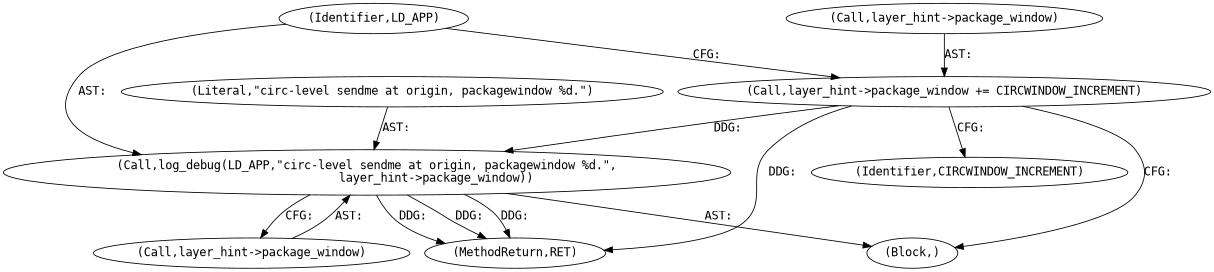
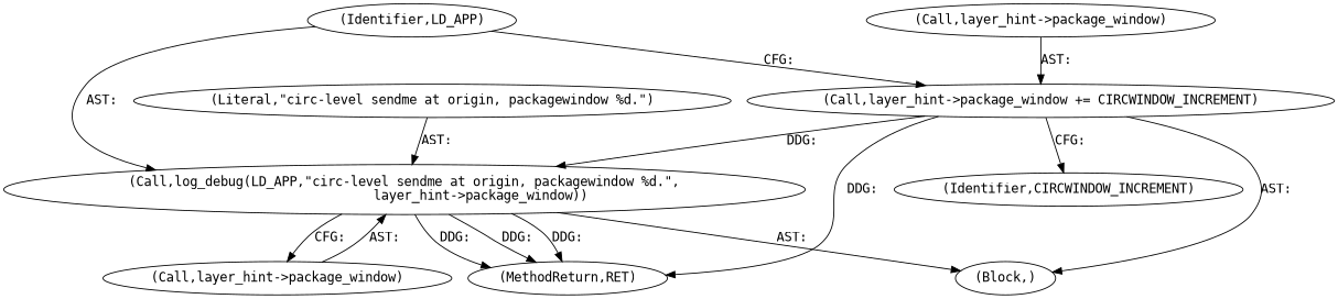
  digraph {
    fontname="DejaVu Sans Mono"
    node [fontname="DejaVu Sans Mono"]
    edge [fontname="DejaVu Sans Mono"]
    n1 [label="(Call,log_debug(LD_APP,\"circ-level sendme at origin, packagewindow %d.\",\n                    layer_hint->package_window))"]
    n2 [label="(MethodReturn,RET)"]
    n3 [label="(Block,)"]
    n4 [label="(Call,layer_hint->package_window)"]
    n5 [label="(Call,layer_hint->package_window += CIRCWINDOW_INCREMENT)"]
    n6 [label="(Identifier,CIRCWINDOW_INCREMENT)"]
    n7 [label="(Identifier,LD_APP)"]
    n8 [label="(Call,layer_hint->package_window)"]
    n9 [label="(Literal,\"circ-level sendme at origin, packagewindow %d.\")"]
    n1 -> n2 [label="DDG: "]
    n1 -> n2 [label="DDG: "]
    n1 -> n2 [label="DDG: "]
    n1 -> n3 [label="AST: "]
    n1 -> n4 [label="CFG: "]
    n4 -> n1 [label="AST: "]
    n5 -> n1 [label="DDG: "]
    n5 -> n2 [label="DDG: "]
-   n5 -> n3 [label="CFG: "]
+   n5 -> n3 [label="AST: "]
    n5 -> n6 [label="CFG: "]
    n7 -> n1 [label="AST: "]
    n7 -> n5 [label="CFG: "]
    n8 -> n5 [label="AST: "]
    n9 -> n1 [label="AST: "]
  }
